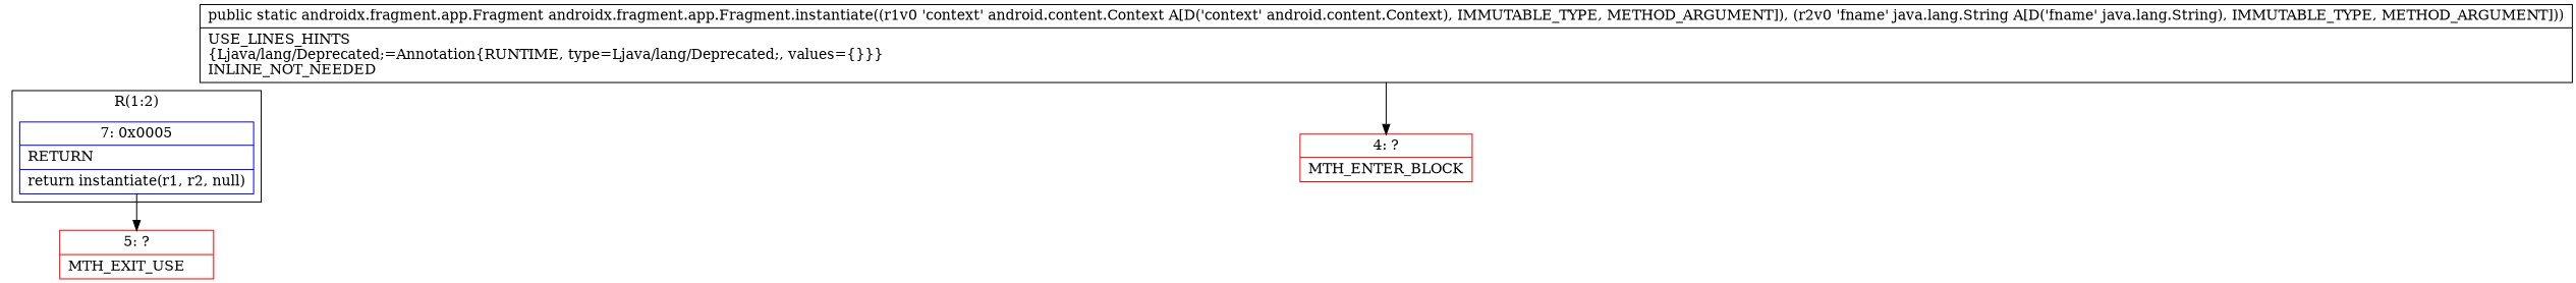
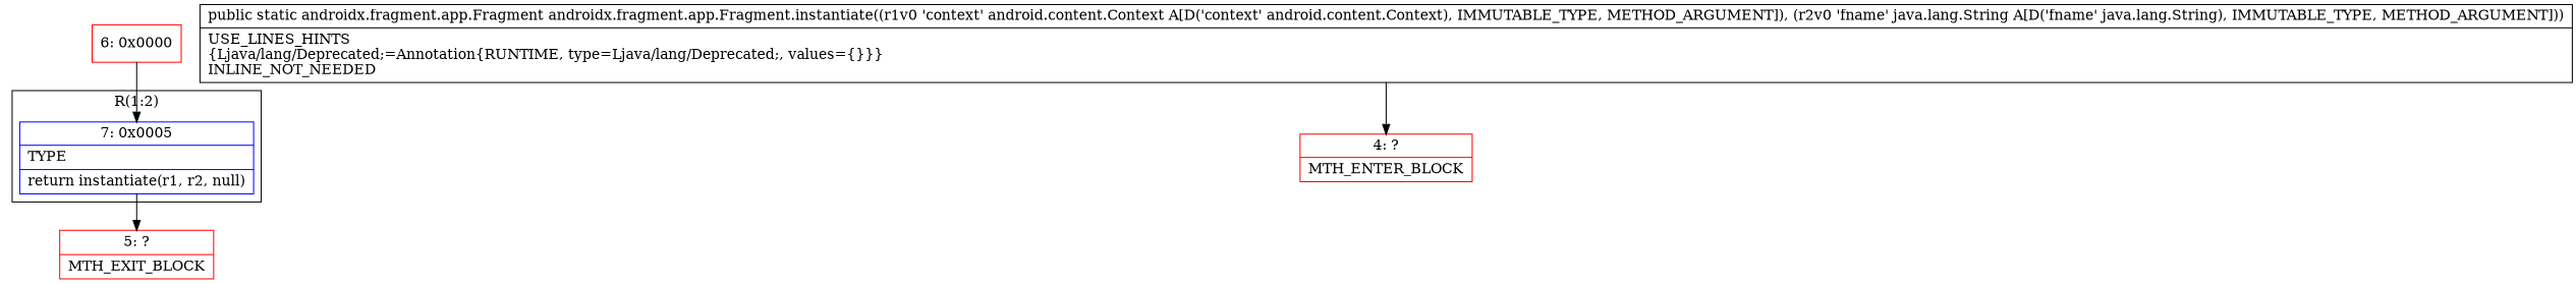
  digraph {
    node [color=red shape=record]
-   n1 [color=blue label="{7\:\ 0x0005|RETURN\l|return instantiate(r1, r2, null)\l}"]
-   n2 [label="{5\:\ ?|MTH_EXIT_USE\l}"]
+   n1 [color=blue label="{7\:\ 0x0005|TYPE\l|return instantiate(r1, r2, null)\l}"]
+   n2 [label="{5\:\ ?|MTH_EXIT_BLOCK\l}"]
    n3 [label="{4\:\ ?|MTH_ENTER_BLOCK\l}"]
+   n4 [label="{6\:\ 0x0000}"]
    n5 [label="{public static androidx.fragment.app.Fragment androidx.fragment.app.Fragment.instantiate((r1v0 'context' android.content.Context A[D('context' android.content.Context), IMMUTABLE_TYPE, METHOD_ARGUMENT]), (r2v0 'fname' java.lang.String A[D('fname' java.lang.String), IMMUTABLE_TYPE, METHOD_ARGUMENT]))  | USE_LINES_HINTS\l\{Ljava\/lang\/Deprecated;=Annotation\{RUNTIME, type=Ljava\/lang\/Deprecated;, values=\{\}\}\}\lINLINE_NOT_NEEDED\l}" color=""]
    subgraph cluster_1 {
      label="R(1:2)"
      n1
    }
    n1 -> n2
+   n4 -> n1
    n5 -> n3
  }
